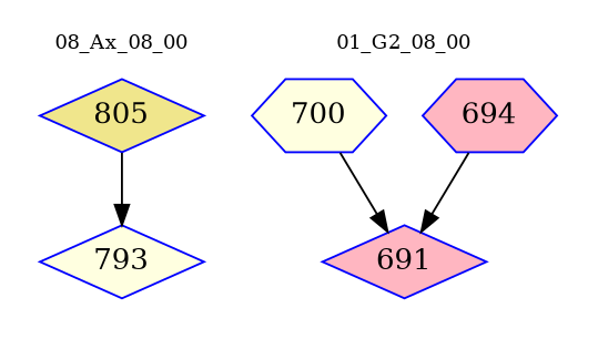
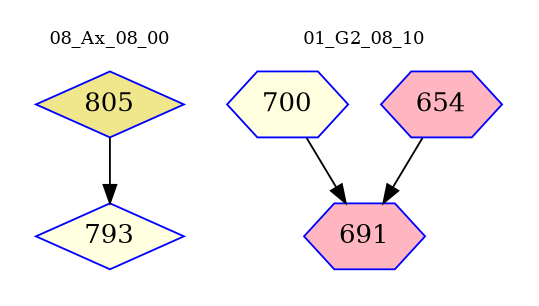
  digraph {
    node [color=blue fillcolor=lightyellow shape=hexagon style=filled]
    edge [arrowhead=normal color=black]
    n1 [fillcolor=khaki label=805 shape=diamond]
    n2 [label=793 shape=diamond]
-   n3 [fillcolor=lightpink label=694]
-   n4 [fillcolor=lightpink label=691 shape=diamond]
+   n3 [fillcolor=lightpink label=654]
+   n4 [fillcolor=lightpink label=691]
    n5 [label=700]
    subgraph cluster_1 {
      color=white
      fontsize=10
      label="08_Ax_08_00"
      n1
      n2
    }
    subgraph cluster_2 {
      color=white
      fontsize=10
-     label="01_G2_08_00"
+     label="01_G2_08_10"
      n3
      n4
      n5
    }
    n1 -> n2
    n3 -> n4
    n5 -> n4
  }
